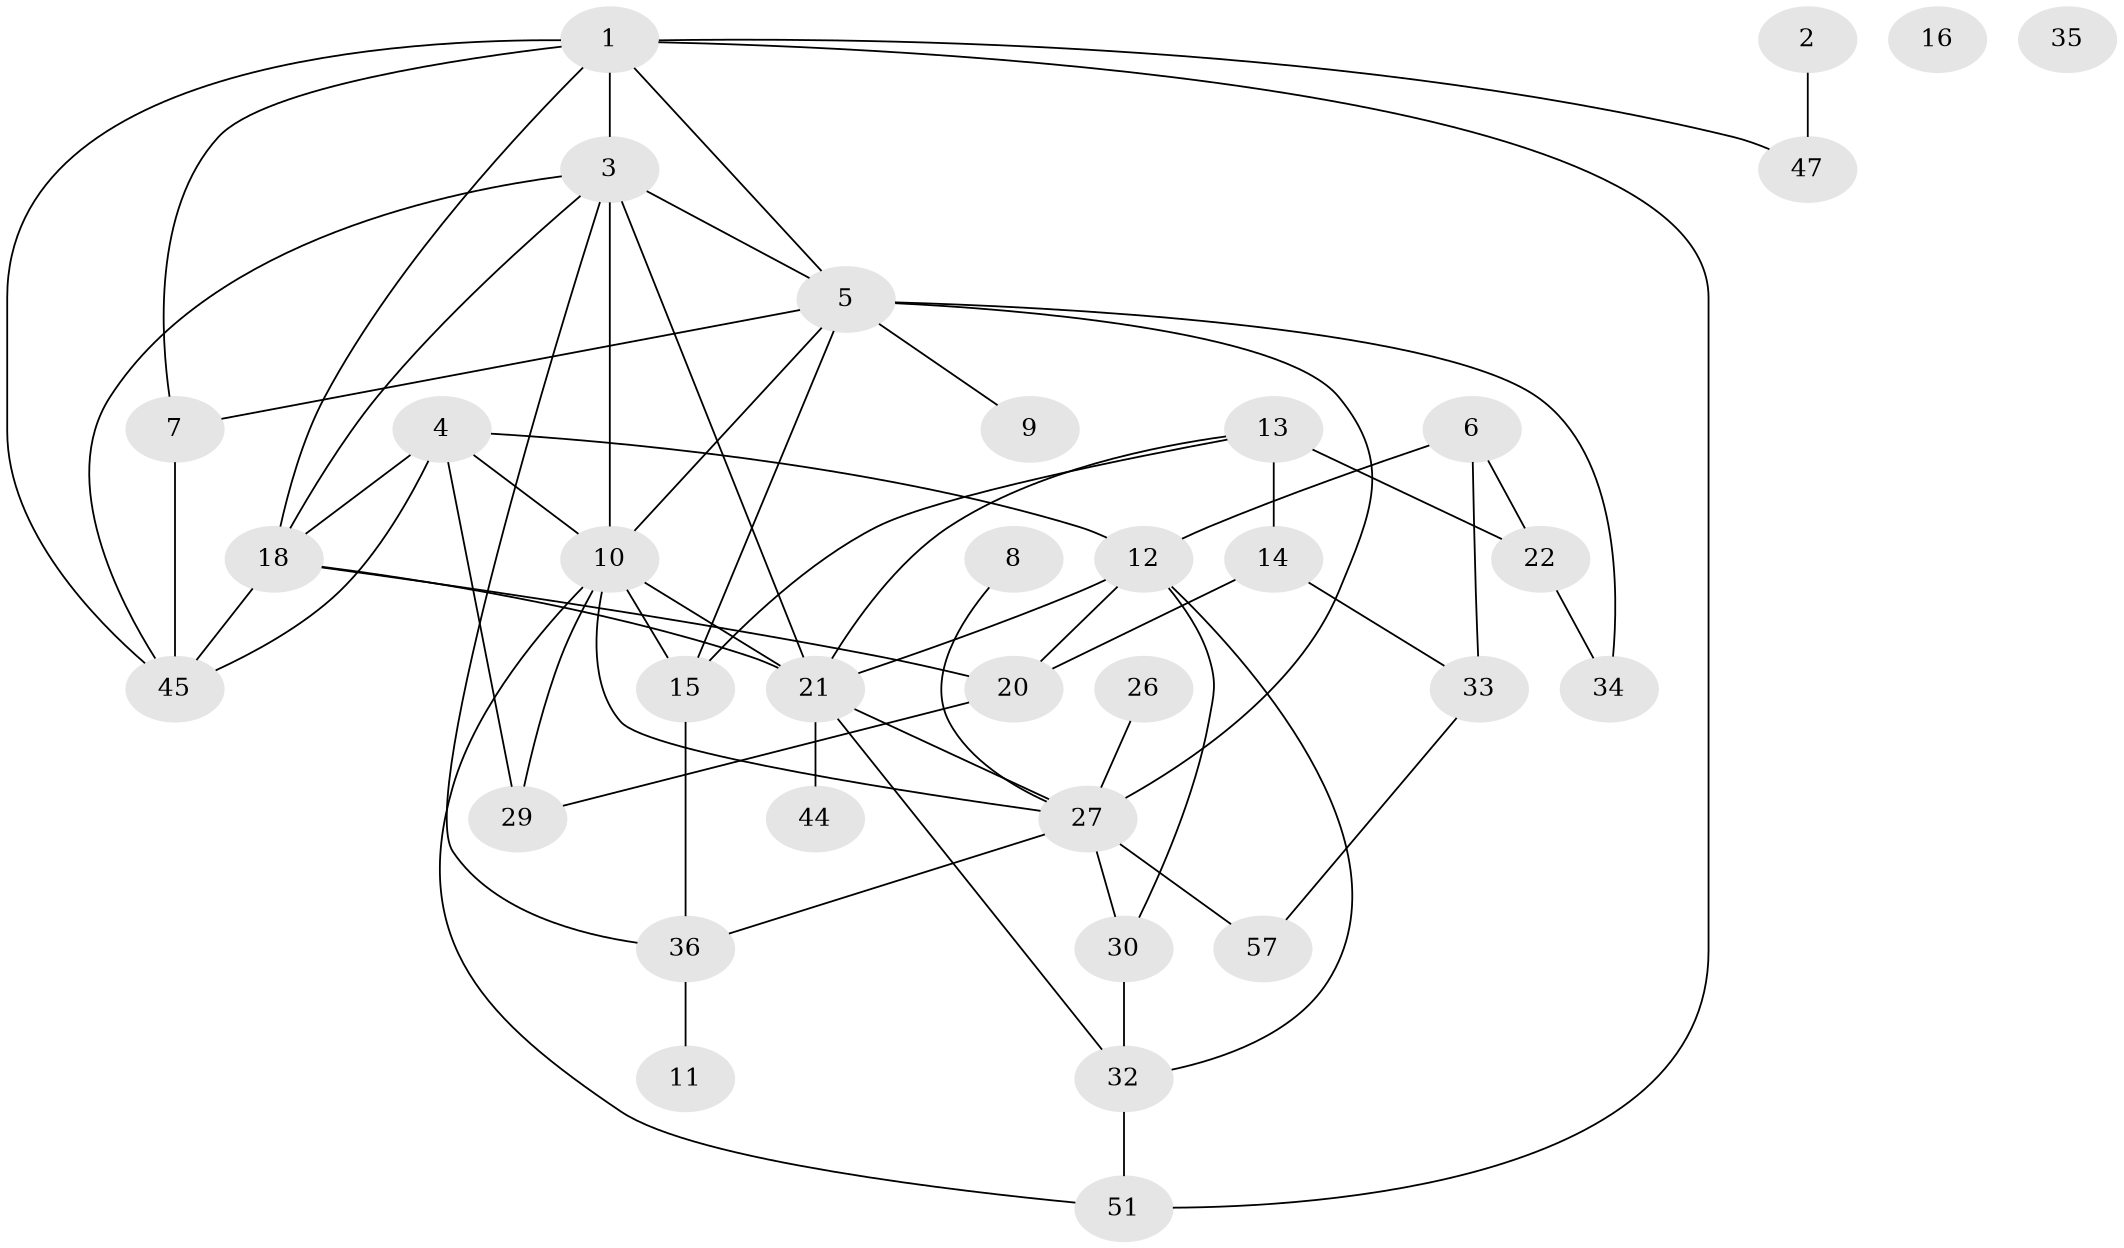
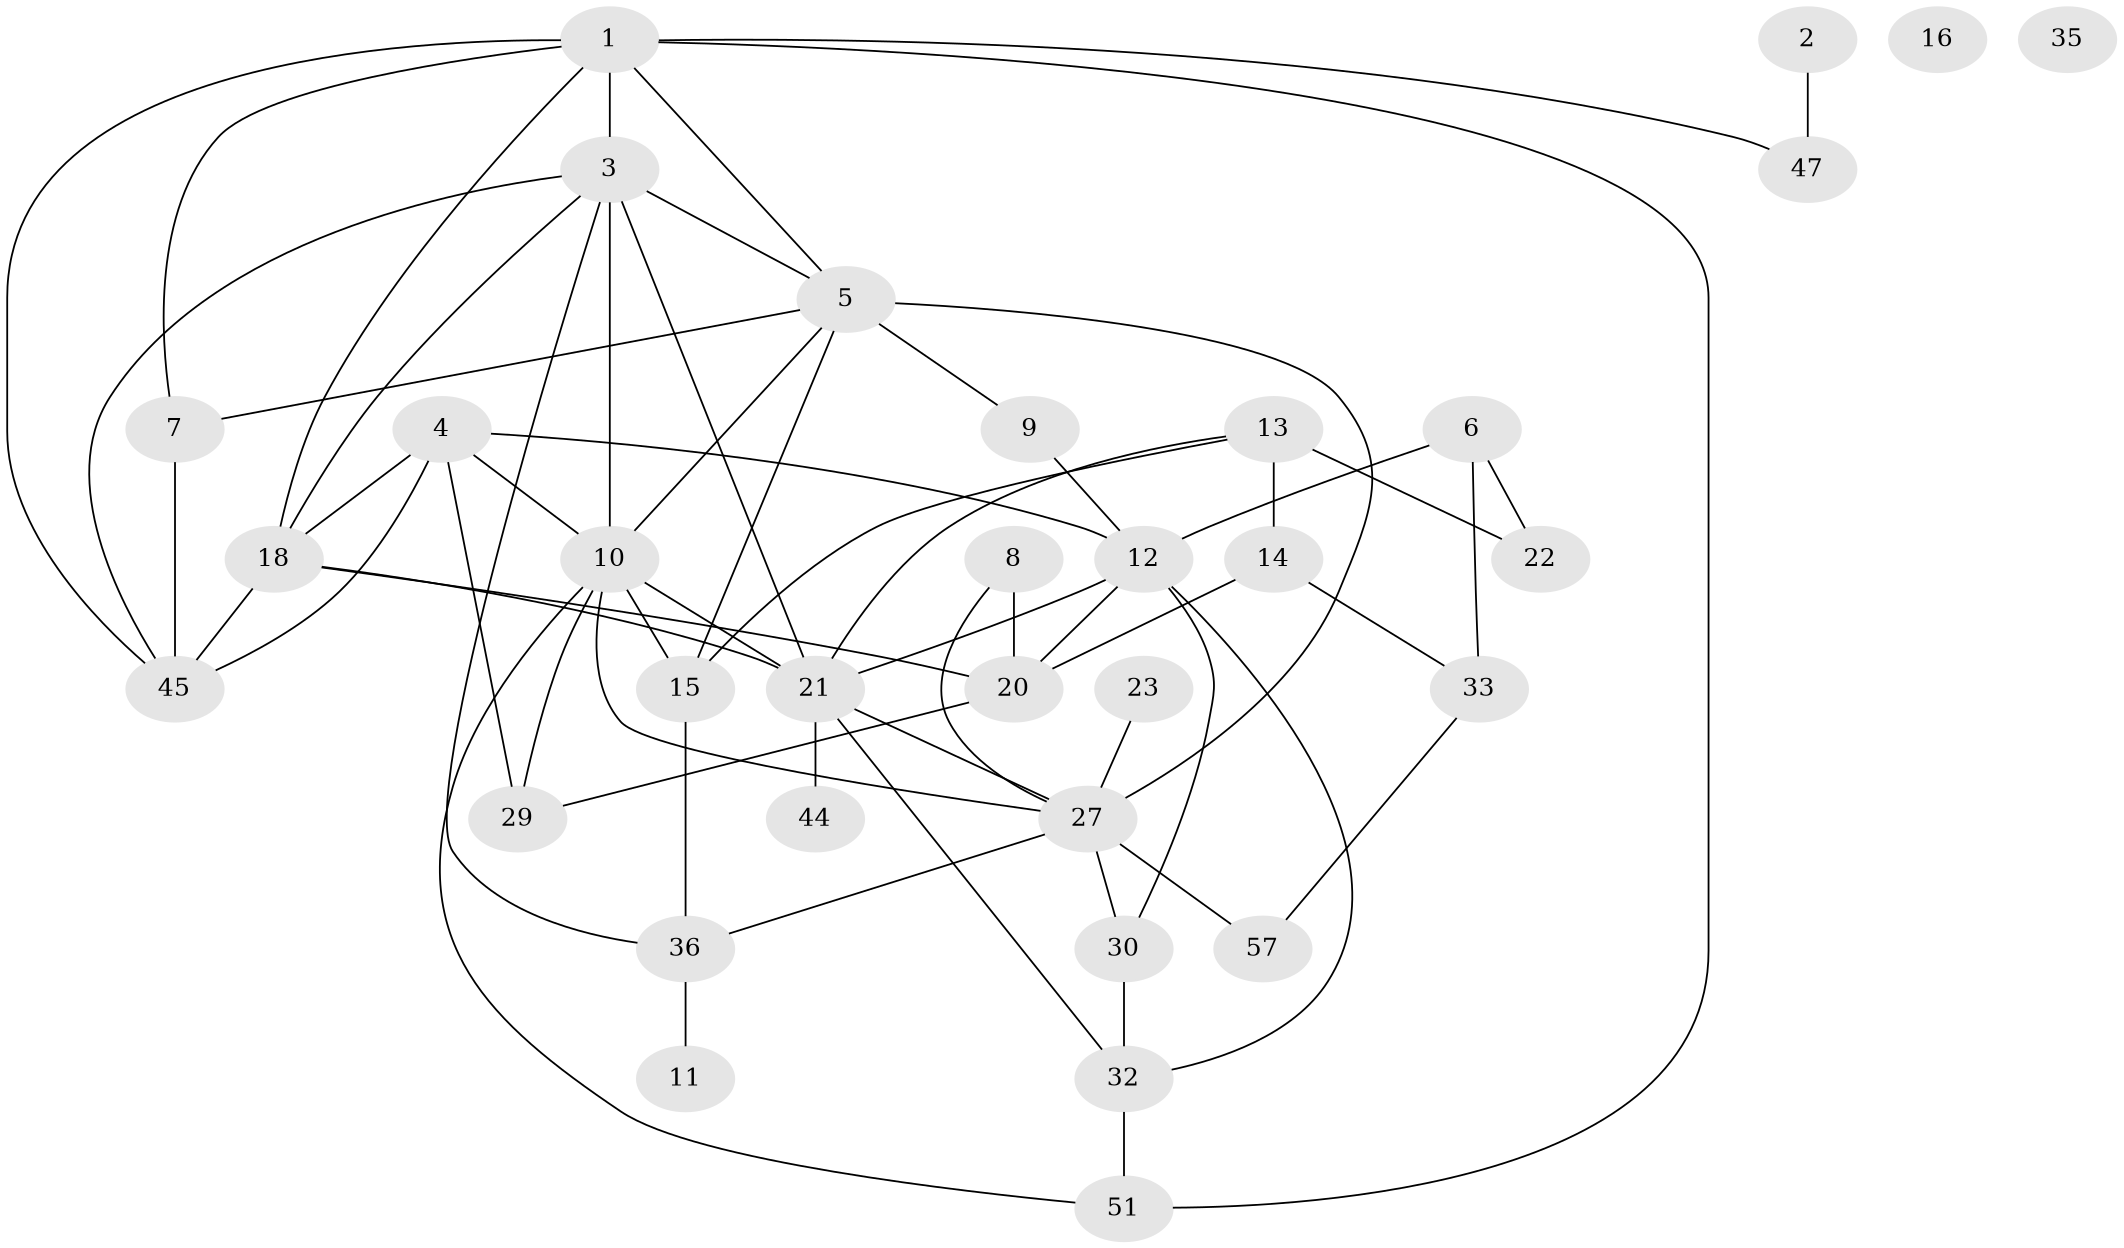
  graph {
    node [color=gray90 style=filled]
    1 [super="+17"]
    3 [super="+38"]
    5 [super="+28"]
    7 [super="+11"]
    18 [super="+43"]
    45
    47
    51
    10 [super="+23"]
    21 [super="+58"]
    36 [super="+42"]
    9
    15 [super="+40"]
    27 [super="+55"]
-   34
    20 [super="+49"]
    2 [super="+25"]
    29 [super="+48"]
    32
    44
    n21 [label=11]
    4 [super="+52"]
    12 [super="+56"]
    30 [super="+50"]
    57
    6 [super="+19"]
    22 [super="+46"]
    33 [super="+39"]
    8
    13 [super="+37"]
    14 [super="+24"]
    16
-   26 [super="+31"]
+   26 [super="+31" label=23]
    35 [super="+54"]
    1 -- 3
    1 -- 5
    1 -- 7
    1 -- 18
    1 -- 45
    1 -- 47
    1 -- 51
    3 -- 5
    3 -- 18
    3 -- 45
    3 -- 10 [weight=2]
    3 -- 21
    3 -- 36
    5 -- 7
    5 -- 10
    5 -- 9
    5 -- 15
    5 -- 27
-   5 -- 34
    7 -- 45
    18 -- 45
    18 -- 21
    18 -- 20 [weight=2]
    10 -- 51
    10 -- 21
    10 -- 15 [weight=2]
    10 -- 27
    10 -- 29 [weight=2]
    21 -- 27
    21 -- 32
    21 -- 44
    36 -- n21
+   9 -- 12
    15 -- 36
    27 -- 36
    27 -- 30
    27 -- 57
    20 -- 29
    2 -- 47
    32 -- 51
    4 -- 18
    4 -- 45
    4 -- 10
    4 -- 29 [weight=2]
    4 -- 12 [weight=2]
    12 -- 21
    12 -- 20
    12 -- 32
    12 -- 30
    30 -- 32
    6 -- 12
    6 -- 22
    6 -- 33
-   22 -- 34
    33 -- 57
    8 -- 27
+   8 -- 20
    13 -- 21
    13 -- 15
    13 -- 22
    13 -- 14 [weight=2]
    14 -- 20
    14 -- 33
    26 -- 27
  }
